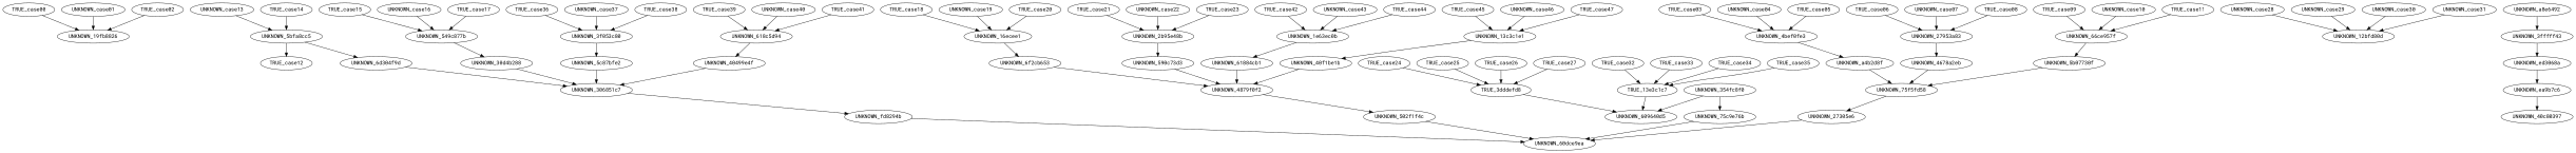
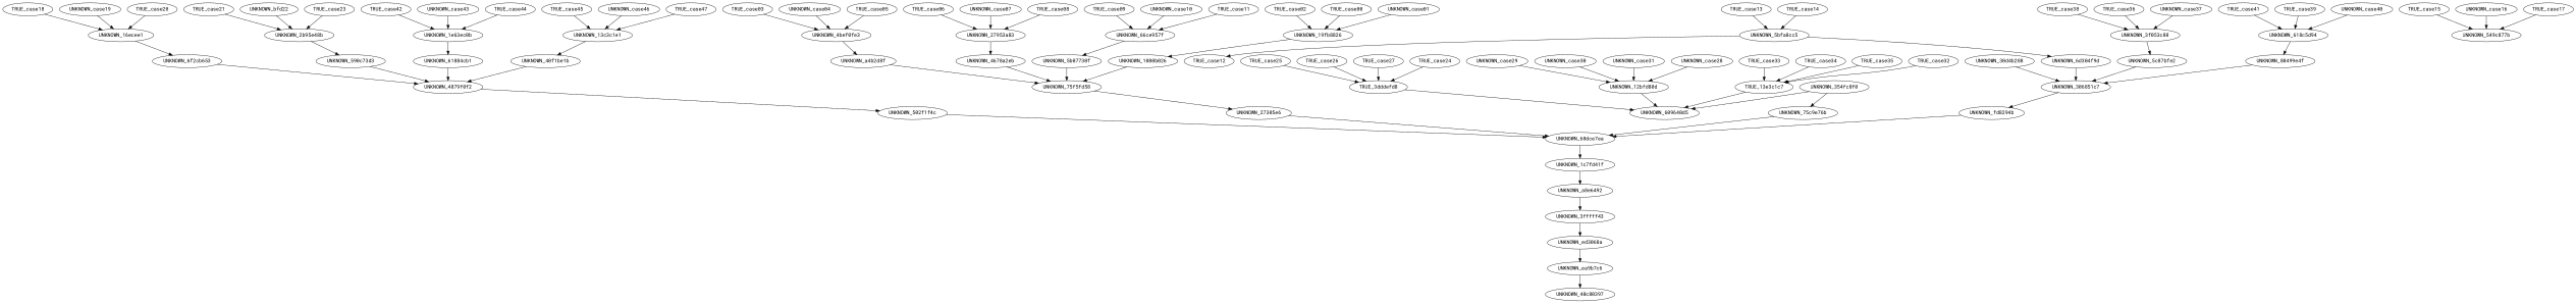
  digraph {
    fontname="Roboto Mono"
    node [fontname="Roboto Mono"]
    edge [fontname="Roboto Mono"]
    TRUE_case00
    UNKNOWN_19fb8826
+   UNKNOWN_1080b026
    UNKNOWN_75f5fd58
    UNKNOWN_case01
    TRUE_case02
    TRUE_case03
    UNKNOWN_4bef0fe3
    UNKNOWN_a4b2d8f
    UNKNOWN_case04
    TRUE_case05
    TRUE_case06
    UNKNOWN_27953a83
    UNKNOWN_4678a2eb
    UNKNOWN_case07
    TRUE_case08
    TRUE_case09
    UNKNOWN_66ce957f
    UNKNOWN_5b07730f
    UNKNOWN_case10
    TRUE_case11
    UNKNOWN_5bfa8cc5
    TRUE_case12
    UNKNOWN_6d304f9d
    UNKNOWN_306851c7
-   UNKNOWN_case13
+   UNKNOWN_case13 [label=TRUE_case13]
    TRUE_case14
    n28 [label=UNKNOWN_549c877b]
    TRUE_case15
    UNKNOWN_30d4b288
    UNKNOWN_case16
    TRUE_case17
    TRUE_case18
    UNKNOWN_16ecee1
    UNKNOWN_6f2cb653
    UNKNOWN_4879f0f2
    UNKNOWN_case19
    TRUE_case20
    TRUE_case21
    UNKNOWN_2b95e48b
    UNKNOWN_590c73d3
-   UNKNOWN_case22
+   UNKNOWN_case22 [label=UNKNOWN_bfd22]
    TRUE_case23
    TRUE_case24
    TRUE_3dddefd8
    UNKNOWN_609640d5
    TRUE_case25
    TRUE_case26
    TRUE_case27
    UNKNOWN_case28
    UNKNOWN_12bfd80d
    UNKNOWN_case29
    UNKNOWN_case30
    UNKNOWN_case31
    TRUE_case32
    TRUE_13e3c1c7
    TRUE_case33
    TRUE_case34
    TRUE_case35
    TRUE_case36
    UNKNOWN_3f053c80
    UNKNOWN_5c87bfe2
    UNKNOWN_case37
    TRUE_case38
    TRUE_case39
    UNKNOWN_618c5d94
-   UNKNOWN_40499e4f
+   UNKNOWN_40499e4f [label=UNKNOWN_80499e4f]
    UNKNOWN_case40
    TRUE_case41
    TRUE_case42
    UNKNOWN_1e63ec0b
    UNKNOWN_61884cb1
    UNKNOWN_case43
    TRUE_case44
    TRUE_case45
    UNKNOWN_13c3c1e1
    UNKNOWN_40f1be1b
    UNKNOWN_case46
    TRUE_case47
    UNKNOWN_27305e6
    UNKNOWN_fd8294b
    UNKNOWN_502f1f4c
    UNKNOWN_354fc8f0
    UNKNOWN_75c9e76b
-   UNKNOWN_60dce7ea [label=UNKNOWN_60dce9ea]
+   UNKNOWN_60dce7ea
+   UNKNOWN_1c7fd41f
    UNKNOWN_a8e6492
    UNKNOWN_3fffff43
    UNKNOWN_ed3068a
    UNKNOWN_ea9b7c6
    UNKNOWN_40c80397
    TRUE_case00 -> UNKNOWN_19fb8826
+   UNKNOWN_19fb8826 -> UNKNOWN_1080b026
+   UNKNOWN_1080b026 -> UNKNOWN_75f5fd58
    UNKNOWN_75f5fd58 -> UNKNOWN_27305e6
    UNKNOWN_case01 -> UNKNOWN_19fb8826
    TRUE_case02 -> UNKNOWN_19fb8826
    TRUE_case03 -> UNKNOWN_4bef0fe3
    UNKNOWN_4bef0fe3 -> UNKNOWN_a4b2d8f
    UNKNOWN_a4b2d8f -> UNKNOWN_75f5fd58
    UNKNOWN_case04 -> UNKNOWN_4bef0fe3
    TRUE_case05 -> UNKNOWN_4bef0fe3
    TRUE_case06 -> UNKNOWN_27953a83
    UNKNOWN_27953a83 -> UNKNOWN_4678a2eb
    UNKNOWN_4678a2eb -> UNKNOWN_75f5fd58
    UNKNOWN_case07 -> UNKNOWN_27953a83
    TRUE_case08 -> UNKNOWN_27953a83
    TRUE_case09 -> UNKNOWN_66ce957f
    UNKNOWN_66ce957f -> UNKNOWN_5b07730f
    UNKNOWN_5b07730f -> UNKNOWN_75f5fd58
    UNKNOWN_case10 -> UNKNOWN_66ce957f
    TRUE_case11 -> UNKNOWN_66ce957f
    UNKNOWN_5bfa8cc5 -> TRUE_case12
    UNKNOWN_5bfa8cc5 -> UNKNOWN_6d304f9d
    UNKNOWN_6d304f9d -> UNKNOWN_306851c7
    UNKNOWN_306851c7 -> UNKNOWN_fd8294b
    UNKNOWN_case13 -> UNKNOWN_5bfa8cc5
    TRUE_case14 -> UNKNOWN_5bfa8cc5
-   n28 -> UNKNOWN_30d4b288
    TRUE_case15 -> n28
    UNKNOWN_30d4b288 -> UNKNOWN_306851c7
    UNKNOWN_case16 -> n28
    TRUE_case17 -> n28
    TRUE_case18 -> UNKNOWN_16ecee1
    UNKNOWN_16ecee1 -> UNKNOWN_6f2cb653
    UNKNOWN_6f2cb653 -> UNKNOWN_4879f0f2
    UNKNOWN_4879f0f2 -> UNKNOWN_502f1f4c
    UNKNOWN_case19 -> UNKNOWN_16ecee1
    TRUE_case20 -> UNKNOWN_16ecee1
    TRUE_case21 -> UNKNOWN_2b95e48b
    UNKNOWN_2b95e48b -> UNKNOWN_590c73d3
    UNKNOWN_590c73d3 -> UNKNOWN_4879f0f2
    UNKNOWN_case22 -> UNKNOWN_2b95e48b
    TRUE_case23 -> UNKNOWN_2b95e48b
    TRUE_case24 -> TRUE_3dddefd8
    TRUE_3dddefd8 -> UNKNOWN_609640d5
    TRUE_case25 -> TRUE_3dddefd8
    TRUE_case26 -> TRUE_3dddefd8
    TRUE_case27 -> TRUE_3dddefd8
    UNKNOWN_case28 -> UNKNOWN_12bfd80d
+   UNKNOWN_12bfd80d -> UNKNOWN_609640d5
    UNKNOWN_case29 -> UNKNOWN_12bfd80d
    UNKNOWN_case30 -> UNKNOWN_12bfd80d
    UNKNOWN_case31 -> UNKNOWN_12bfd80d
    TRUE_case32 -> TRUE_13e3c1c7
    TRUE_13e3c1c7 -> UNKNOWN_609640d5
    TRUE_case33 -> TRUE_13e3c1c7
    TRUE_case34 -> TRUE_13e3c1c7
    TRUE_case35 -> TRUE_13e3c1c7
    TRUE_case36 -> UNKNOWN_3f053c80
    UNKNOWN_3f053c80 -> UNKNOWN_5c87bfe2
    UNKNOWN_5c87bfe2 -> UNKNOWN_306851c7
    UNKNOWN_case37 -> UNKNOWN_3f053c80
    TRUE_case38 -> UNKNOWN_3f053c80
    TRUE_case39 -> UNKNOWN_618c5d94
    UNKNOWN_618c5d94 -> UNKNOWN_40499e4f
    UNKNOWN_40499e4f -> UNKNOWN_306851c7
    UNKNOWN_case40 -> UNKNOWN_618c5d94
    TRUE_case41 -> UNKNOWN_618c5d94
    TRUE_case42 -> UNKNOWN_1e63ec0b
    UNKNOWN_1e63ec0b -> UNKNOWN_61884cb1
    UNKNOWN_61884cb1 -> UNKNOWN_4879f0f2
    UNKNOWN_case43 -> UNKNOWN_1e63ec0b
    TRUE_case44 -> UNKNOWN_1e63ec0b
    TRUE_case45 -> UNKNOWN_13c3c1e1
    UNKNOWN_13c3c1e1 -> UNKNOWN_40f1be1b
    UNKNOWN_40f1be1b -> UNKNOWN_4879f0f2
    UNKNOWN_case46 -> UNKNOWN_13c3c1e1
    TRUE_case47 -> UNKNOWN_13c3c1e1
    UNKNOWN_27305e6 -> UNKNOWN_60dce7ea
    UNKNOWN_fd8294b -> UNKNOWN_60dce7ea
    UNKNOWN_502f1f4c -> UNKNOWN_60dce7ea
    UNKNOWN_354fc8f0 -> UNKNOWN_609640d5
    UNKNOWN_354fc8f0 -> UNKNOWN_75c9e76b
    UNKNOWN_75c9e76b -> UNKNOWN_60dce7ea
+   UNKNOWN_60dce7ea -> UNKNOWN_1c7fd41f
+   UNKNOWN_1c7fd41f -> UNKNOWN_a8e6492
    UNKNOWN_a8e6492 -> UNKNOWN_3fffff43
    UNKNOWN_3fffff43 -> UNKNOWN_ed3068a
    UNKNOWN_ed3068a -> UNKNOWN_ea9b7c6
    UNKNOWN_ea9b7c6 -> UNKNOWN_40c80397
  }
